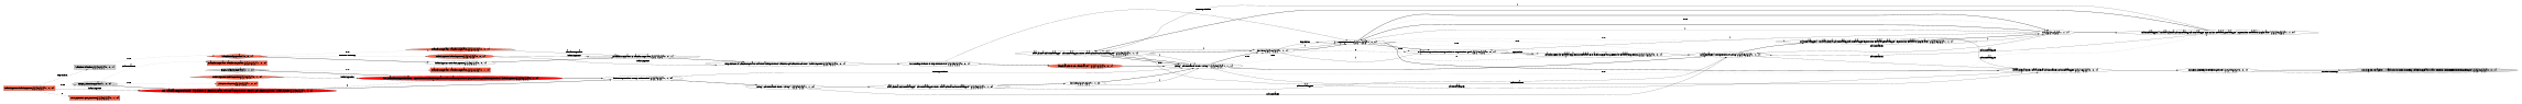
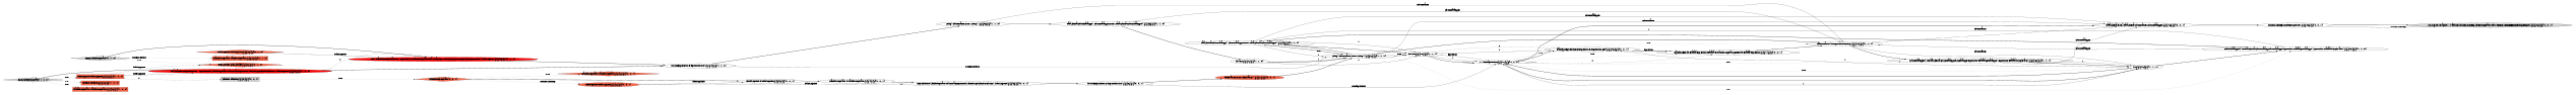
  digraph {
    rankdir=LR
    node [fillcolor=white shape=ellipse style=filled]
    edge [style=bold]
    n1 [fillcolor=lightgray label="_rows = new ArrayList<>(Math.min(_numRowsToKeep,SelectionOperatorUtils.MAX_ROW_HOLDER_INITIAL_CAPACITY))@@@20@@@['0', '0', '1']"]
    n2 [fillcolor=tomato label="Selection selection@@@2@@@['1', '0', '0']" shape=box]
    n3 [label="DataSchema.ColumnDataType(( columnDataTypes = new DataSchema.ColumnDataType((((@@@9@@@['1', '1', '1']"]
    n4 [label="_dataSchema = new DataSchema(columnNames,columnDataTypes)@@@18@@@['0', '0', '1']"]
    n5 [label="int i = 0@@@10@@@['1', '1', '1']"]
    n6 [label="String(( columnNames = new String((((@@@8@@@['1', '1', '1']"]
    n7 [label="_numRowsToKeep = selection.getSize()@@@19@@@['0', '0', '1']"]
    n8 [label="i < numExpressions@@@11@@@['1', '1', '1']" shape=diamond]
    n9 [label="TransformExpressionTree expression = _expressions.get(i)@@@13@@@['0', '0', '1']"]
    n10 [label="columnNames(i( = expression.toString()@@@15@@@['1', '1', '1']"]
    n11 [label="columnDataTypes(i( = DataSchema.ColumnDataType.fromDataType(expressionMetadata.getDataType(),expressionMetadata.isSingleValue())@@@13@@@['1', '1', '0']"]
    n12 [fillcolor=red label="List<TransformExpressionTree> expressions = SelectionOperatorUtils.extractExpressions(queryContext.getSelectExpressions(),indexSegment)@@@3@@@['0', '1', '0']"]
    n13 [label="int numExpressions = expressions.size()@@@4@@@['1', '1', '0']"]
    n14 [label="String(( columnNames = new String((((@@@5@@@['1', '1', '0']"]
    n15 [label="columnDataTypes(i( = DataSchema.ColumnDataType.fromDataType(expressionMetadata.getDataType(),expressionMetadata.isSingleValue())@@@16@@@['1', '1', '1']"]
    n16 [label="i++@@@12@@@['1', '1', '1']"]
    n17 [label="TransformResultMetadata expressionMetadata = _transformOperator.getResultMetadata(expression)@@@14@@@['0', '0', '1']"]
    n18 [label="_expressions = SelectionOperatorUtils.extractExpressions(selection.getSelectionColumns(),indexSegment)@@@5@@@['0', '0', '1']"]
    n19 [label="int numExpressions = _expressions.size()@@@6@@@['0', '0', '1']"]
    n20 [fillcolor=tomato label="_blockValSets = new BlockValSet((((@@@7@@@['0', '0', '1']"]
    n21 [fillcolor=tomato label="IndexSegment indexSegment@@@2@@@['1', '0', '0']" shape=box]
    n22 [fillcolor=lightgray label="Selection selection@@@2@@@['0', '0', '1']" shape=box]
    n23 [fillcolor=red label="List<TransformExpressionTree> expressions = SelectionOperatorUtils.extractExpressions(selection.getSelectionColumns(),indexSegment)@@@3@@@['1', '0', '0']"]
-   n24 [fillcolor=tomato label="QueryContext queryContext@@@2@@@['0', '1', '0']" shape=box]
+   n24 [fillcolor=tomato label="QueryContext queryContext@@@2@@@['0', '1', '0']" shape=diamond]
    n25 [fillcolor=tomato label="SelectionOnlyOperator['0', '0', '1']" shape=diamond]
    n26 [fillcolor=tomato label="IndexSegment indexSegment@@@2@@@['0', '0', '1']"]
    n27 [fillcolor=tomato label="TransformOperator transformOperator@@@2@@@['0', '0', '1']" shape=diamond]
    n28 [label="_indexSegment = indexSegment@@@3@@@['0', '0', '1']"]
-   n29 [label="_transformOperator = transformOperator@@@4@@@['0', '0', '1']" shape=diamond]
+   n29 [label="_transformOperator = transformOperator@@@4@@@['0', '0', '1']"]
    n30 [label="DataSchema.ColumnDataType(( columnDataTypes = new DataSchema.ColumnDataType((((@@@6@@@['1', '1', '0']"]
    n31 [label="int i = 0@@@7@@@['1', '1', '0']"]
-   n32 [fillcolor=lightgray label="EmptySelectionOperator['1', '0', '0']"]
+   n32 [fillcolor=lightgray label="EmptySelectionOperator['1', '0', '0']" shape=diamond]
    n33 [fillcolor=tomato label="TransformOperator transformOperator@@@2@@@['1', '0', '0']" shape=box]
    n34 [fillcolor=tomato label="TransformOperator transformOperator@@@2@@@['0', '1', '0']" shape=box]
    n35 [fillcolor=lightgray label="EmptySelectionOperator['0', '1', '0']" shape=diamond]
    n36 [fillcolor=tomato label="IndexSegment indexSegment@@@2@@@['0', '1', '0']" shape=diamond]
    n3 -> n4 [label=columnDataTypes style=solid]
    n3 -> n5
    n3 -> n5 [label=i style=solid]
    n3 -> n6 [label=i style=solid]
    n3 -> n6
    n4 -> n7
    n5 -> n8 [label=i style=solid]
    n5 -> n8
    n5 -> n8 [label=expression style=solid]
    n5 -> n9 [label=i style=solid]
    n5 -> n9 [label=0 style=dashed]
    n6 -> n3
    n6 -> n3 [label=true style=dotted]
    n6 -> n4 [label=columnNames style=solid]
    n6 -> n5
    n6 -> n5 [label=true style=dotted]
-   n6 -> n8 [label=true style=dotted]
    n6 -> n10
    n6 -> n11 [label=true style=dotted]
    n7 -> n1
    n7 -> n1 [label=_numRowsToKeep style=solid]
    n8 -> n4
    n8 -> n9
    n8 -> n9 [label=true style=dotted]
    n8 -> n10 [label=true style=dotted]
    n8 -> n15 [label=true style=dotted]
    n8 -> n16
    n8 -> n16 [label=true style=dotted]
    n8 -> n17 [label=true style=dotted]
    n8 -> n17 [label=0 style=dashed]
    n9 -> n17 [label=expression style=solid]
    n9 -> n17
    n10 -> n4 [label=columnNames style=solid]
    n10 -> n15
    n11 -> n3
    n11 -> n3 [label=i style=solid]
    n11 -> n10 [label=columnDataTypes style=solid]
    n12 -> n13
    n13 -> n6 [label=numExpressions style=solid]
    n13 -> n14
    n14 -> n10 [label=columnNames style=solid]
    n14 -> n30
    n15 -> n4 [label=columnDataTypes style=solid]
    n15 -> n16
    n15 -> n16 [label=i style=solid]
    n16 -> n8
    n16 -> n8 [label=i style=solid]
    n16 -> n9 [label=i style=solid]
    n16 -> n10 [label=columnNames style=solid]
    n16 -> n11
    n17 -> n10
    n18 -> n19
    n19 -> n8 [label=numExpressions style=solid]
    n19 -> n20
    n20 -> n6
-   n21 -> n22 [label=expression style=dashed]
+   n21 -> n22 [label=0 style=dashed]
    n21 -> n23 [label=indexSegment style=solid]
-   n21 -> n24 [label=0 style=dashed]
+   n21 -> n24 [label=indexSegment style=dashed]
    n22 -> n25 [label=true style=dotted]
    n23 -> n12 [label=0 style=dashed]
    n23 -> n13
    n25 -> n26 [label=_numRowsToKeep style=dotted]
    n25 -> n27 [label=true style=dotted]
    n25 -> n28
    n26 -> n18 [label=indexSegment style=solid]
-   n26 -> n29 [label=indexSegment style=solid]
-   n27 -> n29 [label=transformOperator style=solid]
+   n26 -> n28 [label=indexSegment style=solid]
    n28 -> n29
    n29 -> n18
    n30 -> n10 [label=columnDataTypes style=solid]
    n30 -> n31
+   n31 -> n5 [label=i style=solid]
    n31 -> n6 [label=i style=solid]
    n31 -> n6
    n32 -> n2 [label=true style=dotted]
-   n21 -> n32 [label=true style=dotted]
+   n32 -> n21 [label=true style=dotted]
    n32 -> n23
-   n32 -> n33 [label=columnNames style=dotted]
+   n32 -> n33 [label=true style=dotted]
    n35 -> n12
-   n35 -> n34 [label=true style=dotted]
+   n35 -> n24 [label=true style=dotted]
+   n35 -> n34 [label=numExpressions style=dotted]
    n36 -> n12 [label=indexSegment style=solid]
  }
